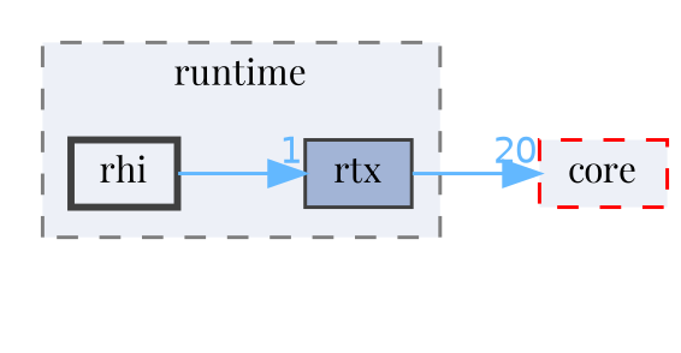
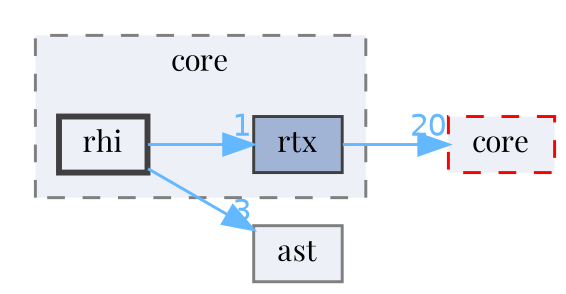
  digraph {
    compound=true
    fontname="Playfair Display"
    rankdir=LR
    node [color=grey25 fillcolor="#edf0f7" fontname="Playfair Display" fontsize=10 shape=box style=filled]
    edge [color=steelblue1 fontcolor=steelblue1 fontname="Playfair Display" fontsize=10 labeldistance=1.5 labelfontname=Helvetica labelfontsize=10]
    n1 [fillcolor="#a2b4d6" height=0.2 label=rtx width=0.4]
    n2 [height=0.2 label=rhi style="filled,bold" width=0.4]
    n3 [color=red height=0.2 label=core style="filled,dashed" width=0.4]
+   n4 [color=grey50 height=0.2 label=ast width=0.4]
    subgraph cluster_1 {
      bgcolor="#edf0f7"
      fontsize=10
-     label=runtime
+     label=core
      pencolor=grey50
      style="filled,dashed"
      n1
      n2
    }
    n1 -> n3 [headlabel=20]
    n2 -> n1 [headlabel=1]
+   n2 -> n4 [headlabel=3]
  }
